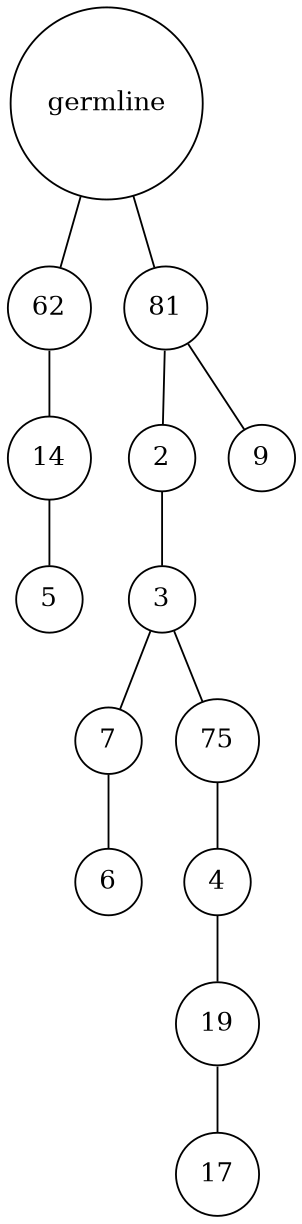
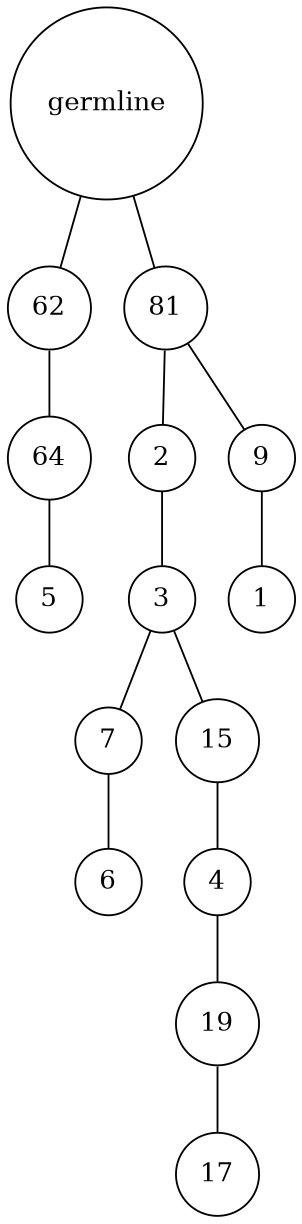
  graph {
    rankdir=UD
    splines=line
    node [shape=circle]
    n1 [label=germline]
    n2 [label=62]
    n3 [label=81]
-   n4 [label=14]
+   n4 [label=64]
    n5 [label=2]
    n6 [label=9]
    n7 [label=5]
    n8 [label=3]
+   n9 [label=1]
    n10 [label=7]
-   n11 [label=75]
+   n11 [label=15]
    n12 [label=6]
    n13 [label=4]
    n14 [label=19]
    n15 [label=17]
    n1 -- n2
    n1 -- n3
    n2 -- n4
    n3 -- n5
    n3 -- n6
    n4 -- n7
    n5 -- n8
+   n6 -- n9
    n8 -- n10
    n8 -- n11
    n10 -- n12
    n11 -- n13
    n13 -- n14
    n14 -- n15
  }
